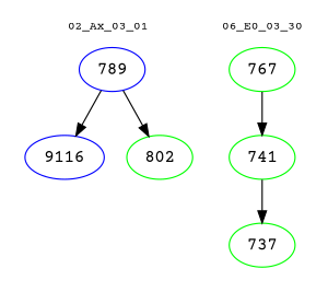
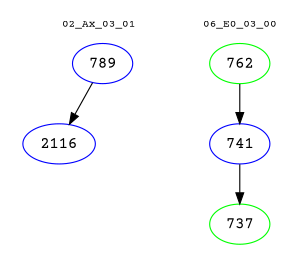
  digraph {
    fontname="Courier Prime"
    node [color=blue fontname="Courier Prime"]
    edge [color=black fontname="Courier Prime"]
    n1 [label=789]
-   n2 [label=9116]
-   n3 [color=green label=802]
-   n4 [color=green label=741]
+   n2 [label=2116]
+   n4 [label=741]
    n5 [color=green label=737]
-   n6 [color=green label=767]
+   n6 [color=green label=762]
    subgraph cluster_1 {
      color=white
      fontsize=10
      label="02_Ax_03_01"
      n1
      n2
-     n3
    }
    subgraph cluster_2 {
      color=white
      fontsize=10
-     label="06_E0_03_30"
+     label="06_E0_03_00"
      n4
      n5
      n6
    }
    n1 -> n2
-   n1 -> n3
    n4 -> n5
    n6 -> n4
  }
